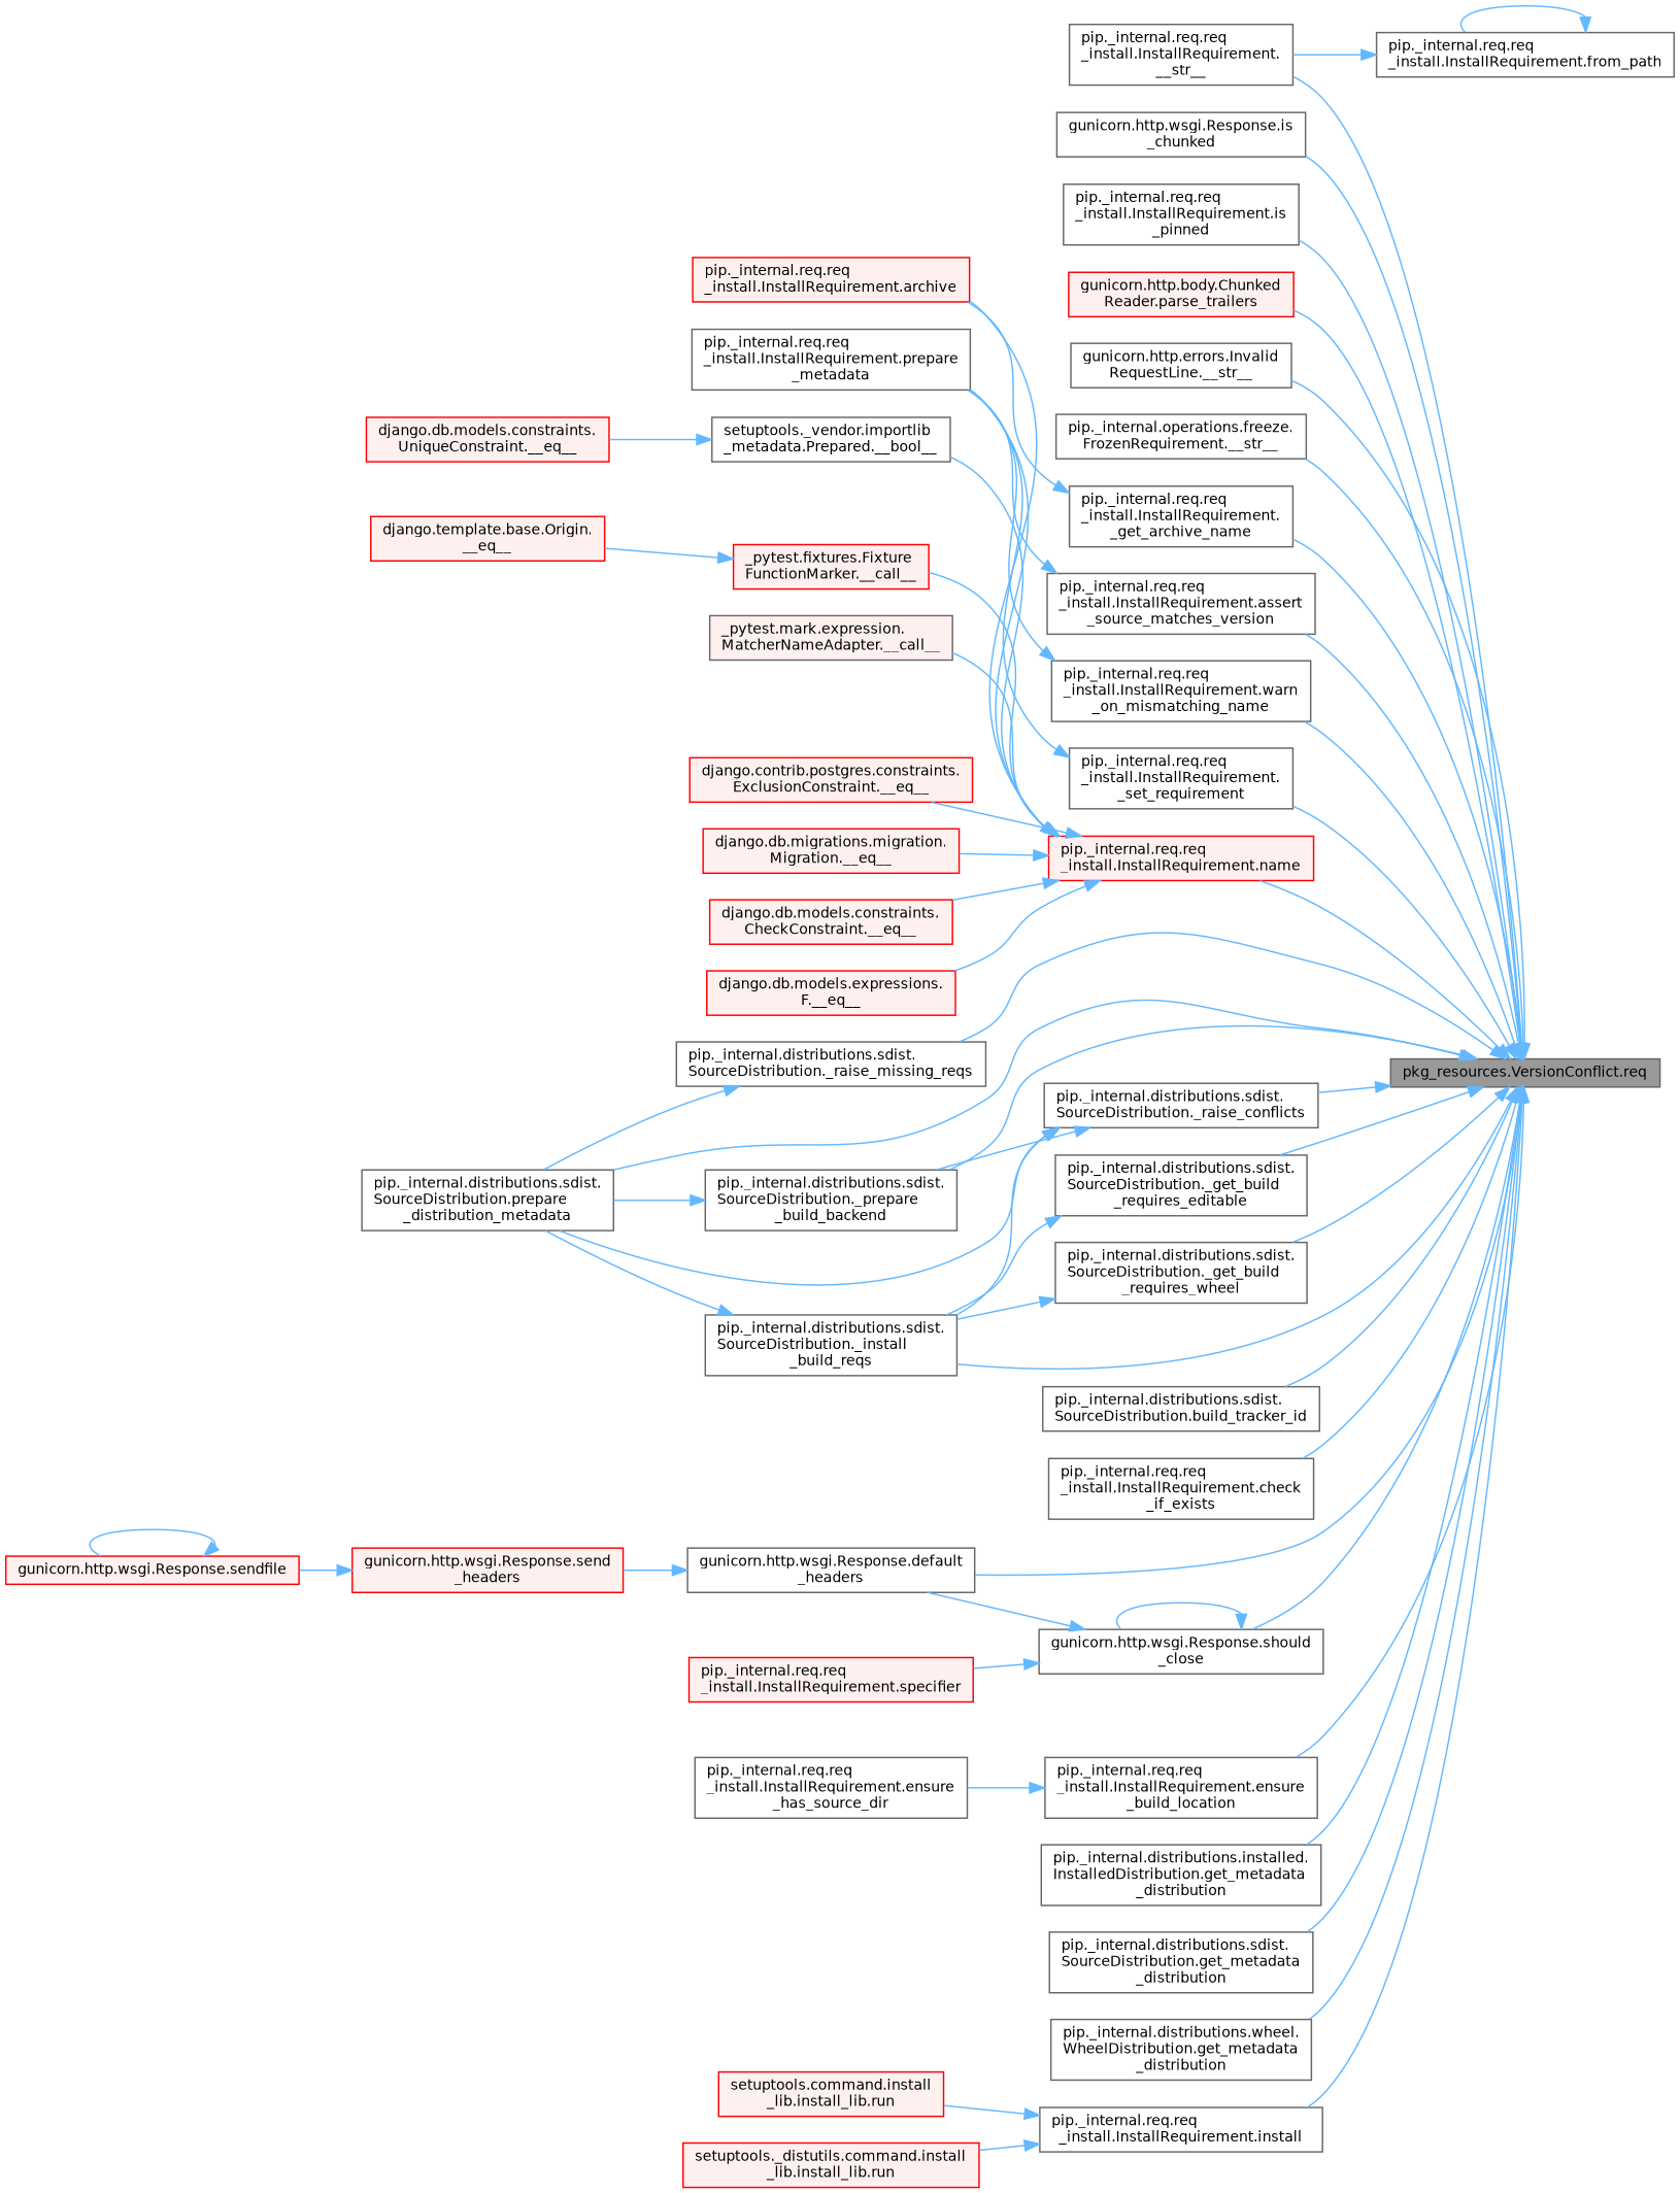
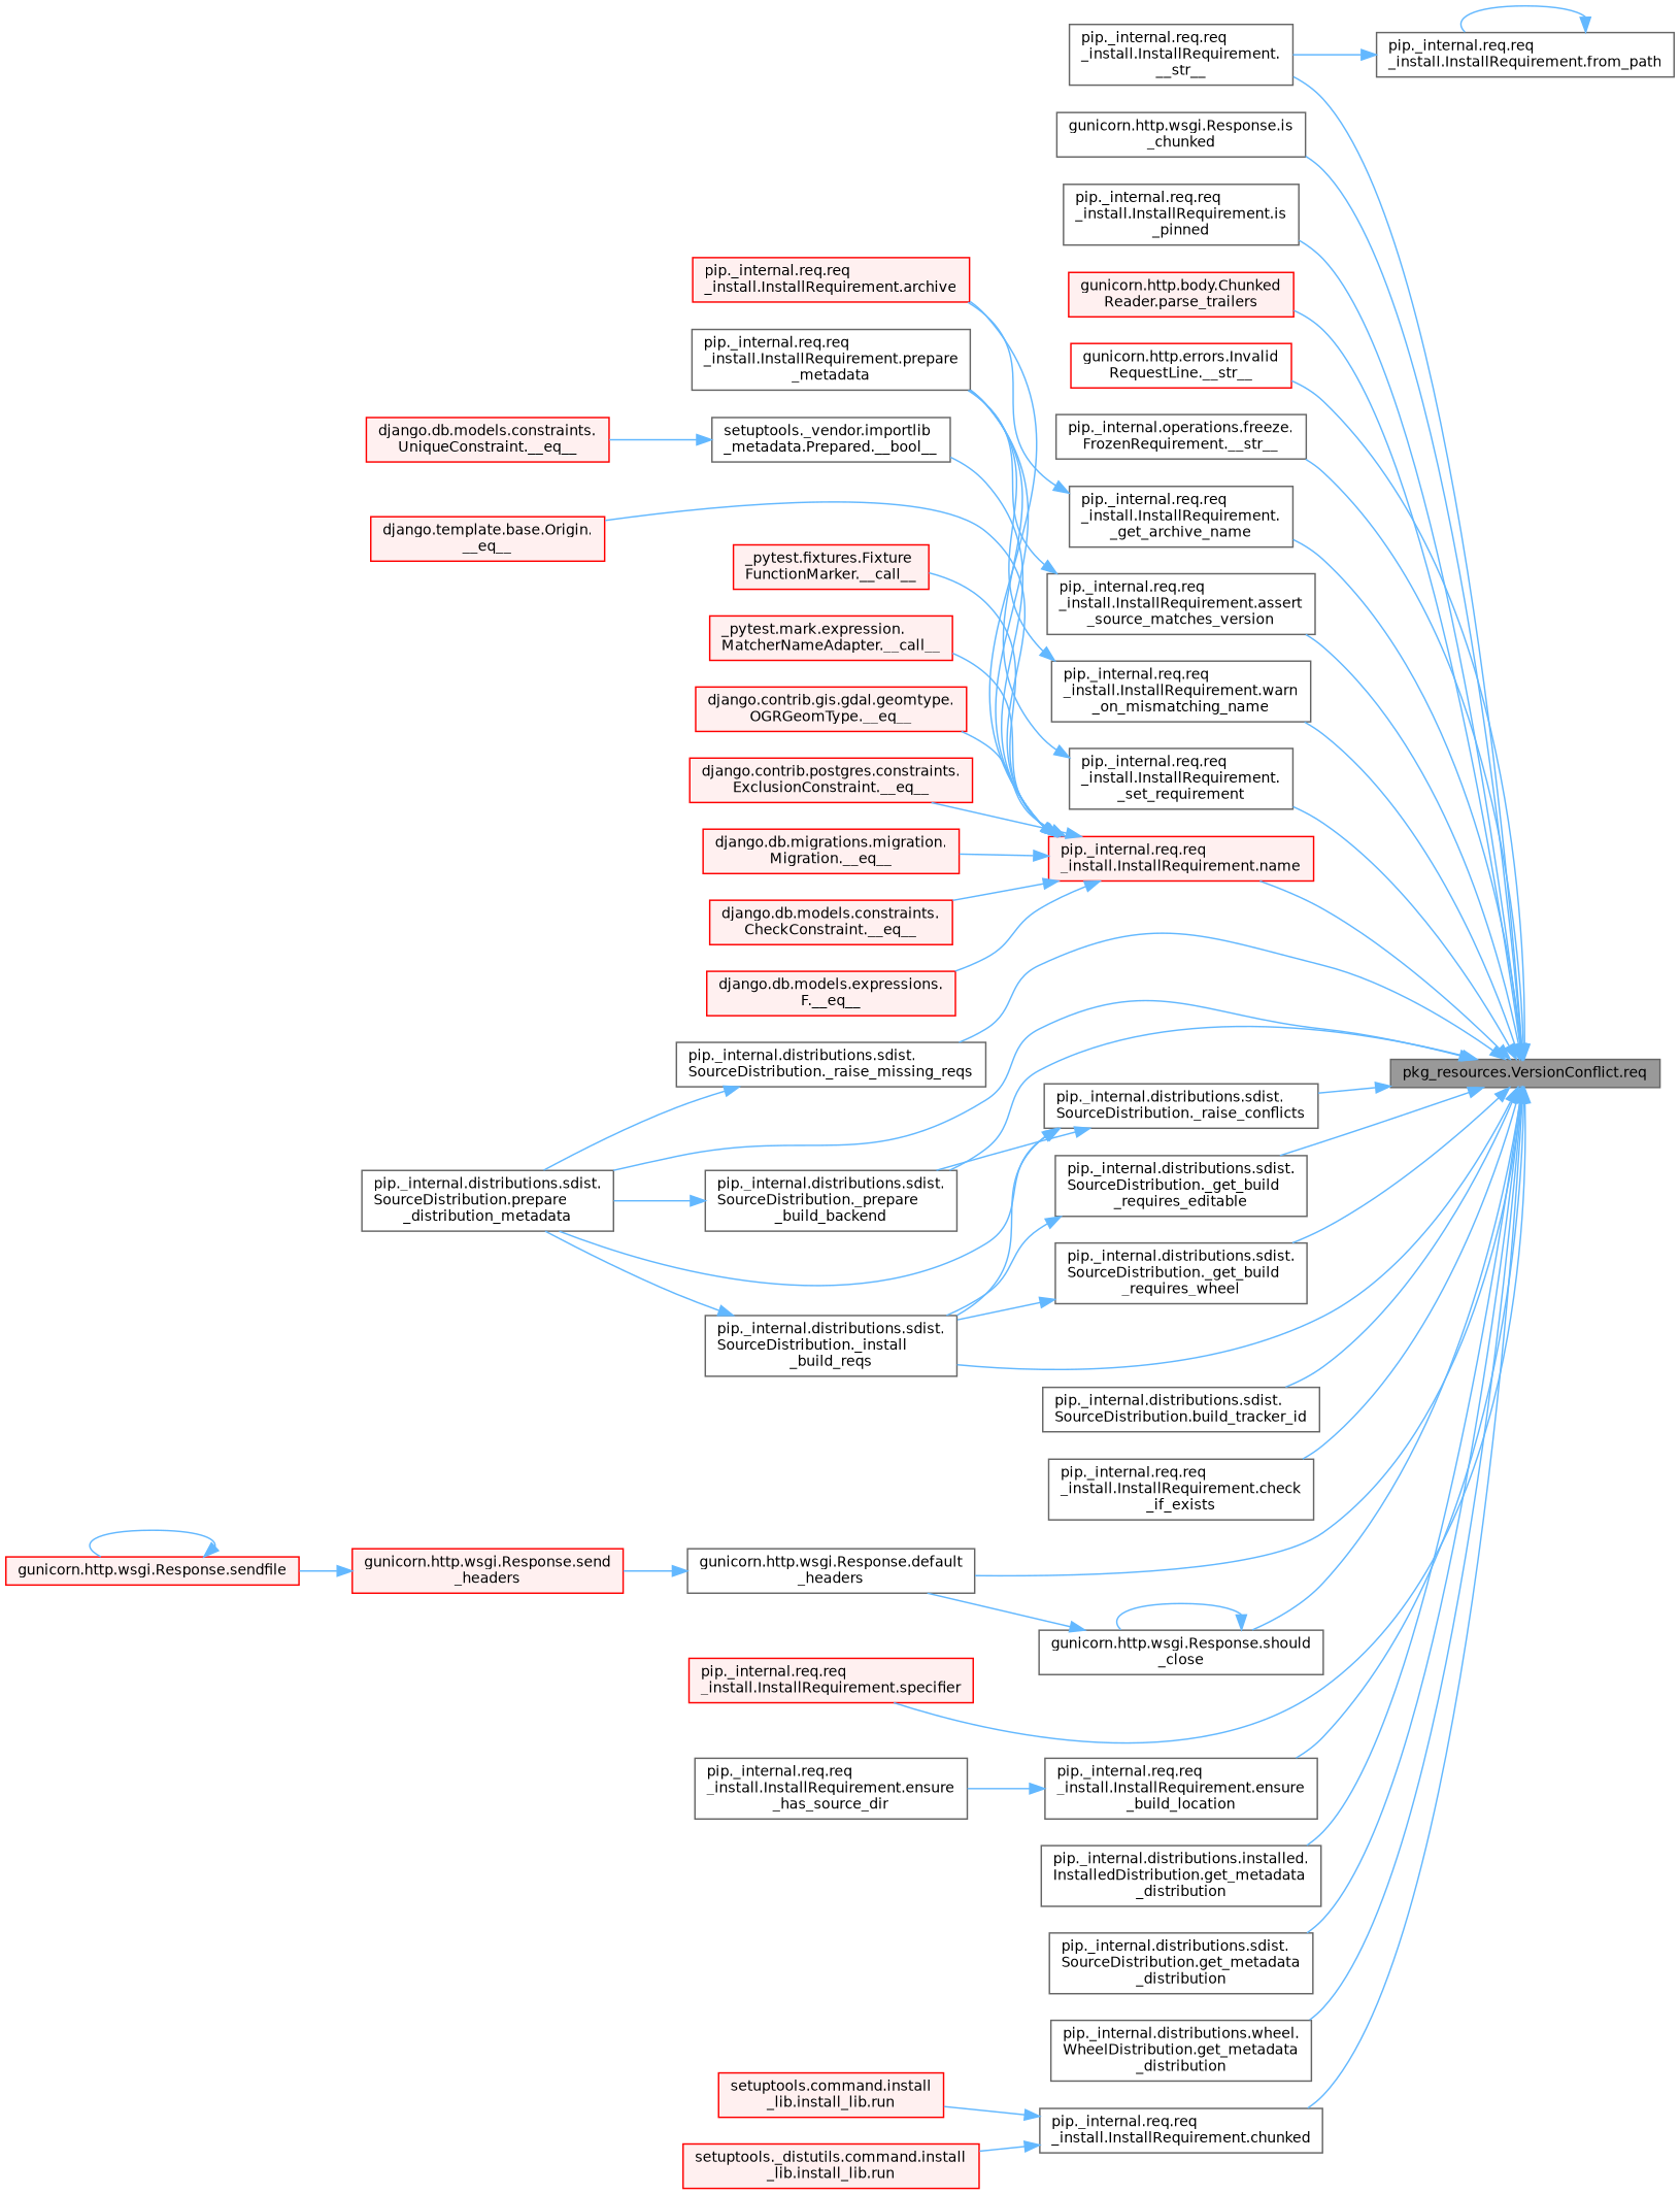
  digraph {
    rankdir=RL
    node [color=grey40 fillcolor=white fontname=Helvetica fontsize=10 shape=box style=filled]
    edge [color=steelblue1 dir=back fontname=Helvetica fontsize=10 labelfontname=Helvetica labelfontsize=10 style=solid]
    n1 [color=gray40 fillcolor=grey60 fontcolor=black height=0.2 label="pkg_resources.VersionConflict.req" width=0.4]
-   n2 [height=0.2 label="gunicorn.http.errors.Invalid\lRequestLine.__str__" width=0.4]
+   n2 [color=red height=0.2 label="gunicorn.http.errors.Invalid\lRequestLine.__str__" width=0.4]
    n3 [height=0.2 label="pip._internal.operations.freeze.\lFrozenRequirement.__str__" width=0.4]
    n4 [height=0.2 label="pip._internal.req.req\l_install.InstallRequirement.\l__str__" width=0.4]
    n5 [height=0.2 label="pip._internal.req.req\l_install.InstallRequirement.\l_get_archive_name" width=0.4]
    n6 [height=0.2 label="pip._internal.distributions.sdist.\lSourceDistribution._get_build\l_requires_editable" width=0.4]
    n7 [height=0.2 label="pip._internal.distributions.sdist.\lSourceDistribution._install\l_build_reqs" width=0.4]
    n8 [height=0.2 label="pip._internal.distributions.sdist.\lSourceDistribution.prepare\l_distribution_metadata" width=0.4]
    n9 [height=0.2 label="pip._internal.distributions.sdist.\lSourceDistribution._get_build\l_requires_wheel" width=0.4]
    n10 [height=0.2 label="pip._internal.distributions.sdist.\lSourceDistribution._prepare\l_build_backend" width=0.4]
    n11 [height=0.2 label="pip._internal.distributions.sdist.\lSourceDistribution._raise_conflicts" width=0.4]
    n12 [height=0.2 label="pip._internal.distributions.sdist.\lSourceDistribution._raise_missing_reqs" width=0.4]
    n13 [height=0.2 label="pip._internal.req.req\l_install.InstallRequirement.\l_set_requirement" width=0.4]
    n14 [height=0.2 label="pip._internal.req.req\l_install.InstallRequirement.assert\l_source_matches_version" width=0.4]
    n15 [height=0.2 label="pip._internal.distributions.sdist.\lSourceDistribution.build_tracker_id" width=0.4]
    n16 [height=0.2 label="pip._internal.req.req\l_install.InstallRequirement.check\l_if_exists" width=0.4]
    n17 [height=0.2 label="gunicorn.http.wsgi.Response.default\l_headers" width=0.4]
    n18 [height=0.2 label="pip._internal.req.req\l_install.InstallRequirement.ensure\l_build_location" width=0.4]
    n19 [height=0.2 label="pip._internal.distributions.installed.\lInstalledDistribution.get_metadata\l_distribution" width=0.4]
    n20 [height=0.2 label="pip._internal.distributions.sdist.\lSourceDistribution.get_metadata\l_distribution" width=0.4]
    n21 [height=0.2 label="pip._internal.distributions.wheel.\lWheelDistribution.get_metadata\l_distribution" width=0.4]
-   n22 [height=0.2 label="pip._internal.req.req\l_install.InstallRequirement.install" width=0.4]
+   n22 [height=0.2 label="pip._internal.req.req\l_install.InstallRequirement.chunked" width=0.4]
    n23 [height=0.2 label="gunicorn.http.wsgi.Response.is\l_chunked" width=0.4]
    n24 [height=0.2 label="pip._internal.req.req\l_install.InstallRequirement.is\l_pinned" width=0.4]
    n25 [color=red fillcolor="#FFF0F0" height=0.2 label="pip._internal.req.req\l_install.InstallRequirement.name" width=0.4]
    n26 [color=red fillcolor="#FFF0F0" height=0.2 label="gunicorn.http.body.Chunked\lReader.parse_trailers" width=0.4]
    n27 [height=0.2 label="gunicorn.http.wsgi.Response.should\l_close" width=0.4]
    n28 [color=red fillcolor="#FFF0F0" height=0.2 label="pip._internal.req.req\l_install.InstallRequirement.specifier" width=0.4]
    n29 [height=0.2 label="pip._internal.req.req\l_install.InstallRequirement.warn\l_on_mismatching_name" width=0.4]
    n30 [color=red fillcolor="#FFF0F0" height=0.2 label="pip._internal.req.req\l_install.InstallRequirement.archive" width=0.4]
    n31 [height=0.2 label="pip._internal.req.req\l_install.InstallRequirement.prepare\l_metadata" width=0.4]
    n32 [color=red fillcolor="#FFF0F0" height=0.2 label="gunicorn.http.wsgi.Response.send\l_headers" width=0.4]
    n33 [height=0.2 label="pip._internal.req.req\l_install.InstallRequirement.ensure\l_has_source_dir" width=0.4]
    n34 [height=0.2 label="pip._internal.req.req\l_install.InstallRequirement.from_path" width=0.4]
    n35 [color=red fillcolor="#FFF0F0" height=0.2 label="setuptools._distutils.command.install\l_lib.install_lib.run" width=0.4]
    n36 [color=red fillcolor="#FFF0F0" height=0.2 label="setuptools.command.install\l_lib.install_lib.run" width=0.4]
    n37 [height=0.2 label="setuptools._vendor.importlib\l_metadata.Prepared.__bool__" width=0.4]
    n38 [color=red fillcolor="#FFF0F0" height=0.2 label="_pytest.fixtures.Fixture\lFunctionMarker.__call__" width=0.4]
-   n39 [fillcolor="#FFF0F0" height=0.2 label="_pytest.mark.expression.\lMatcherNameAdapter.__call__" width=0.4]
+   n39 [color=red fillcolor="#FFF0F0" height=0.2 label="_pytest.mark.expression.\lMatcherNameAdapter.__call__" width=0.4]
+   n40 [color=red fillcolor="#FFF0F0" height=0.2 label="django.contrib.gis.gdal.geomtype.\lOGRGeomType.__eq__" width=0.4]
    n41 [color=red fillcolor="#FFF0F0" height=0.2 label="django.contrib.postgres.constraints.\lExclusionConstraint.__eq__" width=0.4]
    n42 [color=red fillcolor="#FFF0F0" height=0.2 label="django.db.migrations.migration.\lMigration.__eq__" width=0.4]
    n43 [color=red fillcolor="#FFF0F0" height=0.2 label="django.db.models.constraints.\lCheckConstraint.__eq__" width=0.4]
    n44 [color=red fillcolor="#FFF0F0" height=0.2 label="django.db.models.expressions.\lF.__eq__" width=0.4]
    n45 [color=red fillcolor="#FFF0F0" height=0.2 label="django.template.base.Origin.\l__eq__" width=0.4]
    n46 [color=red fillcolor="#FFF0F0" height=0.2 label="gunicorn.http.wsgi.Response.sendfile" width=0.4]
    n47 [color=red fillcolor="#FFF0F0" height=0.2 label="django.db.models.constraints.\lUniqueConstraint.__eq__" width=0.4]
    n1 -> n2
    n1 -> n3
    n1 -> n4
    n1 -> n5
    n1 -> n6
    n1 -> n7
    n1 -> n8
    n1 -> n9
    n1 -> n10
    n1 -> n11
    n1 -> n12
    n1 -> n13
    n1 -> n14
    n1 -> n15
    n1 -> n16
    n1 -> n17
    n1 -> n18
    n1 -> n19
    n1 -> n20
    n1 -> n21
    n1 -> n22
    n1 -> n23
    n1 -> n24
    n1 -> n25
    n1 -> n26
    n1 -> n27
-   n27 -> n28
+   n1 -> n28
    n1 -> n29
    n5 -> n30
    n6 -> n7
    n7 -> n8
    n9 -> n7
    n10 -> n8
    n11 -> n7
    n11 -> n8
    n11 -> n10
    n12 -> n8
    n13 -> n31
    n14 -> n31
    n17 -> n32
    n18 -> n33
    n22 -> n35
    n22 -> n36
    n25 -> n30
    n25 -> n31
    n25 -> n37
    n25 -> n38
    n25 -> n39
+   n25 -> n40
    n25 -> n41
    n25 -> n42
    n25 -> n43
    n25 -> n44
-   n38 -> n45
+   n25 -> n45
    n27 -> n17
    n27 -> n27
    n29 -> n31
    n32 -> n46
    n34 -> n4
    n34 -> n34
    n37 -> n47
    n46 -> n46
  }
